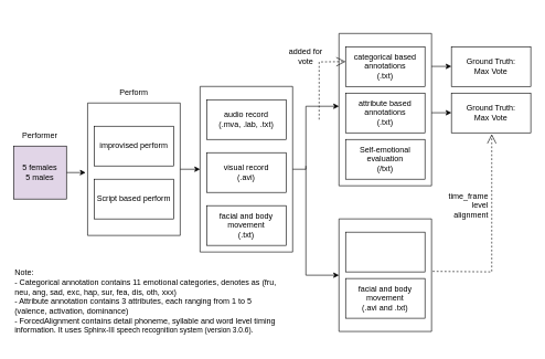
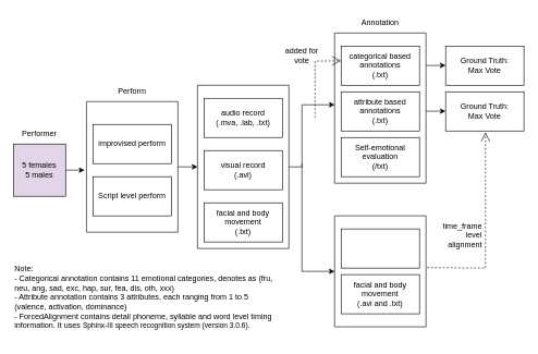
  <mxCell id="0" />
  <mxCell id="1" parent="0" />
  <mxCell id="2" value="" style="rounded=0;whiteSpace=wrap;html=1;" parent="1" vertex="1"><mxGeometry x="142" y="190" width="120" height="60" as="geometry" /></mxCell>
  <mxCell id="3" value="" style="rounded=0;whiteSpace=wrap;html=1;" parent="1" vertex="1"><mxGeometry x="142" y="270" width="120" height="60" as="geometry" /></mxCell>
- <mxCell id="4" value="Script based perform" style="text;html=1;strokeColor=none;fillColor=none;align=center;verticalAlign=middle;whiteSpace=wrap;rounded=0;" parent="1" vertex="1"><mxGeometry x="142" y="285" width="120" height="30" as="geometry" /></mxCell>
+ <mxCell id="4" value="Script level perform" style="text;html=1;strokeColor=none;fillColor=none;align=center;verticalAlign=middle;whiteSpace=wrap;rounded=0;" parent="1" vertex="1"><mxGeometry x="142" y="285" width="120" height="30" as="geometry" /></mxCell>
  <mxCell id="5" value="improvised perform" style="text;html=1;strokeColor=none;fillColor=none;align=center;verticalAlign=middle;whiteSpace=wrap;rounded=0;" parent="1" vertex="1"><mxGeometry x="142" y="205" width="120" height="30" as="geometry" /></mxCell>
  <mxCell id="6" value="Ground Truth:&lt;br&gt;Max Vote" style="rounded=0;whiteSpace=wrap;html=1;" parent="1" vertex="1"><mxGeometry x="682" y="70" width="120" height="60" as="geometry" /></mxCell>
  <mxCell id="7" value="" style="rounded=0;whiteSpace=wrap;html=1;" parent="1" vertex="1"><mxGeometry x="312" y="230" width="120" height="60" as="geometry" /></mxCell>
  <mxCell id="8" value="visual record&lt;br&gt;(.avi)" style="text;html=1;strokeColor=none;fillColor=none;align=center;verticalAlign=middle;whiteSpace=wrap;rounded=0;" parent="1" vertex="1"><mxGeometry x="312" y="245" width="120" height="30" as="geometry" /></mxCell>
  <mxCell id="9" value="" style="rounded=0;whiteSpace=wrap;html=1;" parent="1" vertex="1"><mxGeometry x="312" y="310" width="120" height="60" as="geometry" /></mxCell>
  <mxCell id="10" value="facial and body movement&lt;br&gt;(.txt)" style="text;html=1;strokeColor=none;fillColor=none;align=center;verticalAlign=middle;whiteSpace=wrap;rounded=0;" parent="1" vertex="1"><mxGeometry x="312" y="325" width="120" height="30" as="geometry" /></mxCell>
  <mxCell id="11" style="edgeStyle=orthogonalEdgeStyle;rounded=0;orthogonalLoop=1;jettySize=auto;html=1;exitX=1;exitY=0.5;exitDx=0;exitDy=0;entryX=0;entryY=0.5;entryDx=0;entryDy=0;" parent="1" source="12" target="17" edge="1"><mxGeometry relative="1" as="geometry" /></mxCell>
  <mxCell id="12" value="" style="swimlane;startSize=0;" parent="1" vertex="1"><mxGeometry x="132" y="155" width="140" height="200" as="geometry" /></mxCell>
  <mxCell id="13" style="edgeStyle=orthogonalEdgeStyle;rounded=0;orthogonalLoop=1;jettySize=auto;html=1;entryX=-0.022;entryY=0.526;entryDx=0;entryDy=0;entryPerimeter=0;" parent="1" source="14" target="12" edge="1"><mxGeometry relative="1" as="geometry"><mxPoint x="102" y="260" as="targetPoint" /></mxGeometry></mxCell>
  <mxCell id="14" value="5 females&lt;br&gt;5 males" style="whiteSpace=wrap;html=1;aspect=fixed;fillColor=#e1d5e7;" parent="1" vertex="1"><mxGeometry x="20" y="220" width="80" height="80" as="geometry" /></mxCell>
  <mxCell id="15" value="Perform" style="text;html=1;strokeColor=none;fillColor=none;align=center;verticalAlign=middle;whiteSpace=wrap;rounded=0;" parent="1" vertex="1"><mxGeometry x="172" y="125" width="60" height="30" as="geometry" /></mxCell>
  <mxCell id="16" style="edgeStyle=orthogonalEdgeStyle;rounded=0;orthogonalLoop=1;jettySize=auto;html=1;exitX=1;exitY=0.5;exitDx=0;exitDy=0;entryX=0;entryY=0.478;entryDx=0;entryDy=0;entryPerimeter=0;" parent="1" source="17" target="20" edge="1"><mxGeometry relative="1" as="geometry"><mxPoint x="532" y="160" as="targetPoint" /><Array as="points"><mxPoint x="462" y="255" /><mxPoint x="462" y="160" /></Array></mxGeometry></mxCell>
  <mxCell id="17" value="" style="swimlane;startSize=0;" parent="1" vertex="1"><mxGeometry x="302" y="130" width="140" height="250" as="geometry" /></mxCell>
  <mxCell id="18" value="" style="rounded=0;whiteSpace=wrap;html=1;" parent="17" vertex="1"><mxGeometry x="10" y="20" width="120" height="60" as="geometry" /></mxCell>
  <mxCell id="19" value="audio record&lt;br&gt;(.mva, .lab, .txt)" style="text;html=1;strokeColor=none;fillColor=none;align=center;verticalAlign=middle;whiteSpace=wrap;rounded=0;" parent="17" vertex="1"><mxGeometry x="10" y="35" width="120" height="30" as="geometry" /></mxCell>
  <mxCell id="20" value="" style="swimlane;startSize=0;" parent="1" vertex="1"><mxGeometry x="512" y="50" width="140" height="230" as="geometry" /></mxCell>
  <mxCell id="21" value="" style="rounded=0;whiteSpace=wrap;html=1;" parent="20" vertex="1"><mxGeometry x="10" y="20" width="120" height="60" as="geometry" /></mxCell>
  <mxCell id="22" value="categorical based annotations&lt;br&gt;(.txt)" style="text;html=1;strokeColor=none;fillColor=none;align=center;verticalAlign=middle;whiteSpace=wrap;rounded=0;" parent="20" vertex="1"><mxGeometry x="10" y="35" width="120" height="30" as="geometry" /></mxCell>
  <mxCell id="23" value="" style="rounded=0;whiteSpace=wrap;html=1;" parent="20" vertex="1"><mxGeometry x="10" y="90" width="120" height="60" as="geometry" /></mxCell>
  <mxCell id="24" value="attribute based annotations&lt;br&gt;(.txt)" style="text;html=1;strokeColor=none;fillColor=none;align=center;verticalAlign=middle;whiteSpace=wrap;rounded=0;" parent="20" vertex="1"><mxGeometry x="10" y="105" width="120" height="30" as="geometry" /></mxCell>
  <mxCell id="25" value="" style="rounded=0;whiteSpace=wrap;html=1;" parent="20" vertex="1"><mxGeometry x="10" y="160" width="120" height="60" as="geometry" /></mxCell>
  <mxCell id="26" value="Self-emotional evaluation&lt;br&gt;(/txt)" style="text;html=1;strokeColor=none;fillColor=none;align=center;verticalAlign=middle;whiteSpace=wrap;rounded=0;" parent="20" vertex="1"><mxGeometry x="10" y="175" width="120" height="30" as="geometry" /></mxCell>
  <mxCell id="27" value="Ground Truth:&lt;br&gt;Max Vote" style="rounded=0;whiteSpace=wrap;html=1;" parent="1" vertex="1"><mxGeometry x="682" y="140" width="120" height="60" as="geometry" /></mxCell>
  <mxCell id="28" value="" style="endArrow=open;endSize=12;dashed=1;html=1;rounded=0;entryX=0;entryY=0.75;entryDx=0;entryDy=0;" parent="1" edge="1"><mxGeometry y="20" width="160" relative="1" as="geometry"><mxPoint x="482" y="180" as="sourcePoint" /><mxPoint x="522" y="92.5" as="targetPoint" /><Array as="points"><mxPoint x="482" y="155" /><mxPoint x="482" y="93" /></Array><mxPoint as="offset" /></mxGeometry></mxCell>
  <mxCell id="29" value="" style="endArrow=classic;html=1;rounded=0;" parent="1" edge="1"><mxGeometry width="50" height="50" relative="1" as="geometry"><mxPoint x="652" y="99.69" as="sourcePoint" /><mxPoint x="682" y="99.69" as="targetPoint" /></mxGeometry></mxCell>
  <mxCell id="30" value="" style="endArrow=classic;html=1;rounded=0;" parent="1" edge="1"><mxGeometry width="50" height="50" relative="1" as="geometry"><mxPoint x="652" y="169.69" as="sourcePoint" /><mxPoint x="682" y="169.69" as="targetPoint" /></mxGeometry></mxCell>
  <mxCell id="31" value="" style="swimlane;startSize=0;" parent="1" vertex="1"><mxGeometry x="512" y="330" width="140" height="170" as="geometry" /></mxCell>
  <mxCell id="32" value="" style="rounded=0;whiteSpace=wrap;html=1;" parent="31" vertex="1"><mxGeometry x="10" y="20" width="120" height="60" as="geometry" /></mxCell>
  <mxCell id="33" value="" style="rounded=0;whiteSpace=wrap;html=1;" parent="31" vertex="1"><mxGeometry x="10" y="90" width="120" height="60" as="geometry" /></mxCell>
  <mxCell id="34" value="facial and body movement&lt;br&gt;(.avi and .txt)" style="text;html=1;strokeColor=none;fillColor=none;align=center;verticalAlign=middle;whiteSpace=wrap;rounded=0;" parent="31" vertex="1"><mxGeometry x="10" y="105" width="120" height="30" as="geometry" /></mxCell>
+ <mxCell id="35" value="Annotation" style="text;html=1;strokeColor=none;fillColor=none;align=center;verticalAlign=middle;whiteSpace=wrap;rounded=0;" parent="1" vertex="1"><mxGeometry x="552" y="20" width="60" height="30" as="geometry" /></mxCell>
  <mxCell id="36" style="edgeStyle=orthogonalEdgeStyle;rounded=0;orthogonalLoop=1;jettySize=auto;html=1;entryX=0;entryY=0.5;entryDx=0;entryDy=0;" parent="1" target="31" edge="1"><mxGeometry relative="1" as="geometry"><mxPoint x="542" y="172.47" as="targetPoint" /><mxPoint x="462" y="250" as="sourcePoint" /><Array as="points"><mxPoint x="462" y="268" /><mxPoint x="462" y="415" /></Array></mxGeometry></mxCell>
  <mxCell id="37" value="Performer" style="text;html=1;strokeColor=none;fillColor=none;align=center;verticalAlign=middle;whiteSpace=wrap;rounded=0;" parent="1" vertex="1"><mxGeometry x="30" y="190" width="60" height="30" as="geometry" /></mxCell>
  <mxCell id="38" value="" style="endArrow=open;endSize=12;dashed=1;html=1;rounded=0;exitX=1.012;exitY=0.466;exitDx=0;exitDy=0;exitPerimeter=0;" parent="1" source="31" edge="1"><mxGeometry y="20" width="160" relative="1" as="geometry"><mxPoint x="673" y="394" as="sourcePoint" /><mxPoint x="743" y="202" as="targetPoint" /><Array as="points"><mxPoint x="743" y="410" /><mxPoint x="743" y="332" /></Array><mxPoint as="offset" /></mxGeometry></mxCell>
- <mxCell id="39" value="time_frame level alignment" style="text;html=1;strokeColor=none;fillColor=none;align=right;verticalAlign=middle;whiteSpace=wrap;rounded=0;" parent="1" vertex="1"><mxGeometry x="670" y="295" width="70" height="30" as="geometry" /></mxCell>
+ <mxCell id="39" value="time_frame level alignment" style="text;html=1;strokeColor=none;fillColor=none;align=right;verticalAlign=middle;whiteSpace=wrap;rounded=0;" parent="1" vertex="1"><mxGeometry x="670" y="345" width="70" height="30" as="geometry" /></mxCell>
  <mxCell id="40" value="added for vote" style="text;html=1;strokeColor=none;fillColor=none;align=center;verticalAlign=middle;whiteSpace=wrap;rounded=0;rotation=0;" parent="1" vertex="1"><mxGeometry x="432" y="70" width="60" height="30" as="geometry" /></mxCell>
  <mxCell id="41" value="Note:&lt;br&gt;- Categorical annotation contains 11 emotional categories, denotes as (fru, neu, ang, sad, exc, hap, sur, fea, dis, oth, xxx)&lt;br&gt;- Attribute annotation contains 3 attributes, each ranging from 1 to 5 (valence, activation, dominance)&lt;br&gt;- ForcedAlignment contains&lt;span&gt;&amp;nbsp;detail phoneme, syllable and word level timing information. It uses&amp;nbsp;&lt;/span&gt;&lt;span style=&quot;font-size: 11px&quot;&gt;Sphinx-III speech&amp;nbsp;&lt;/span&gt;&lt;span style=&quot;font-size: 11px&quot;&gt;recognition system (version 3.0.6).&lt;/span&gt;&lt;i style=&quot;font-size: 11px&quot;&gt;&lt;br&gt;&lt;/i&gt;" style="text;html=1;strokeColor=none;fillColor=none;align=left;verticalAlign=middle;whiteSpace=wrap;rounded=0;" parent="1" vertex="1"><mxGeometry x="20" y="390" width="400" height="130" as="geometry" /></mxCell>
